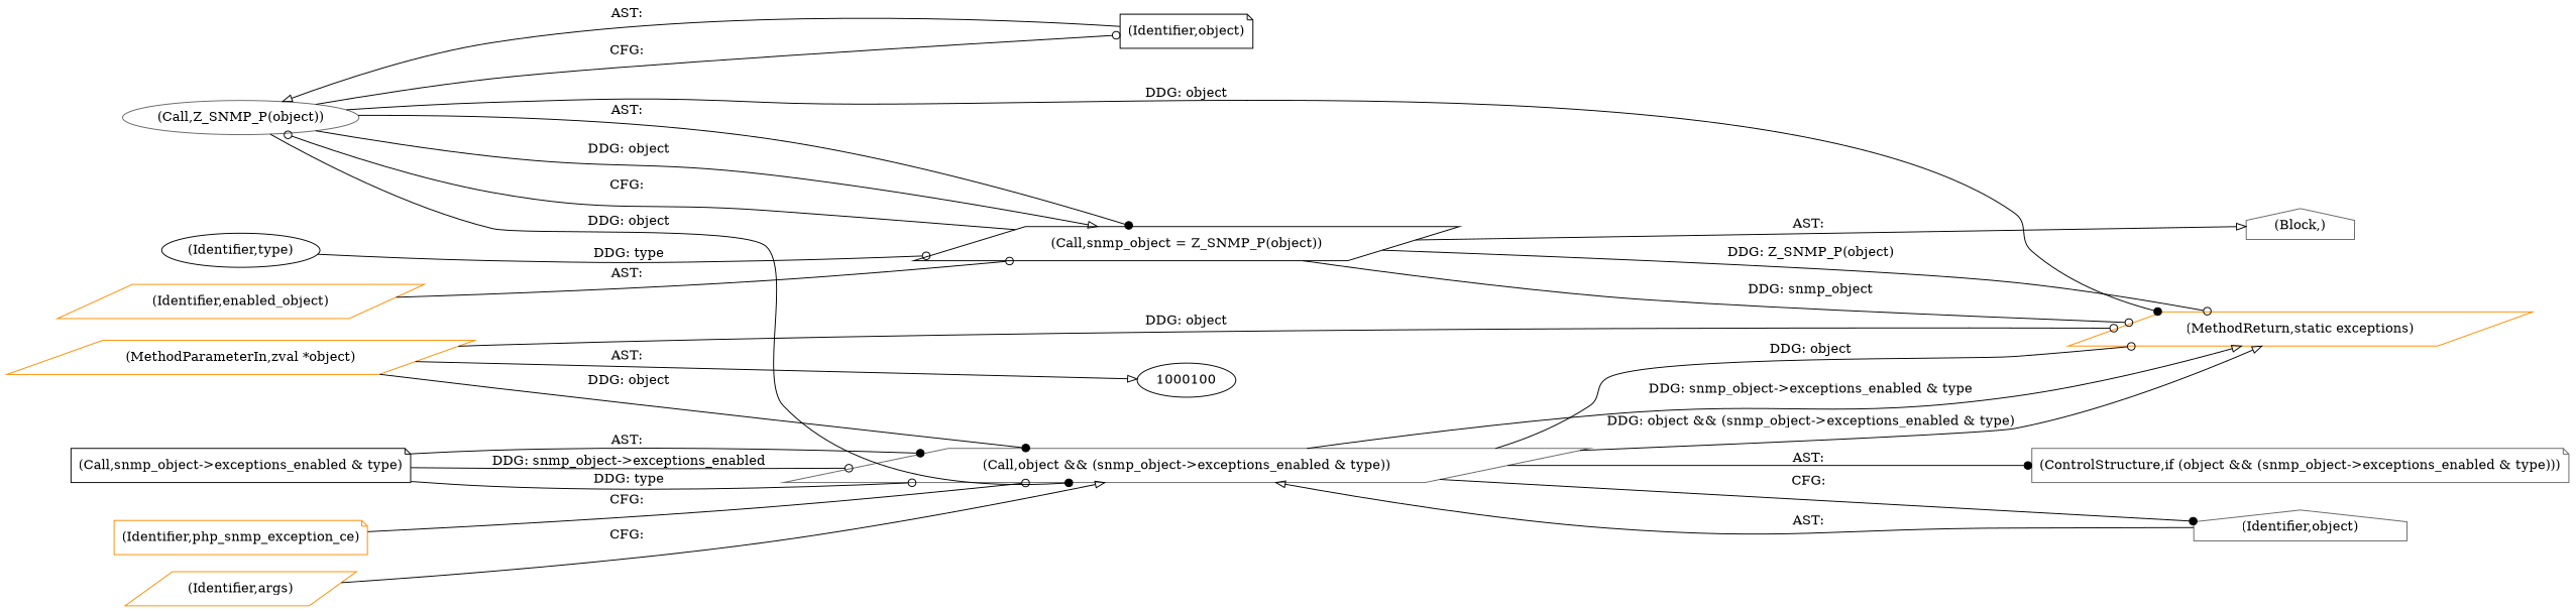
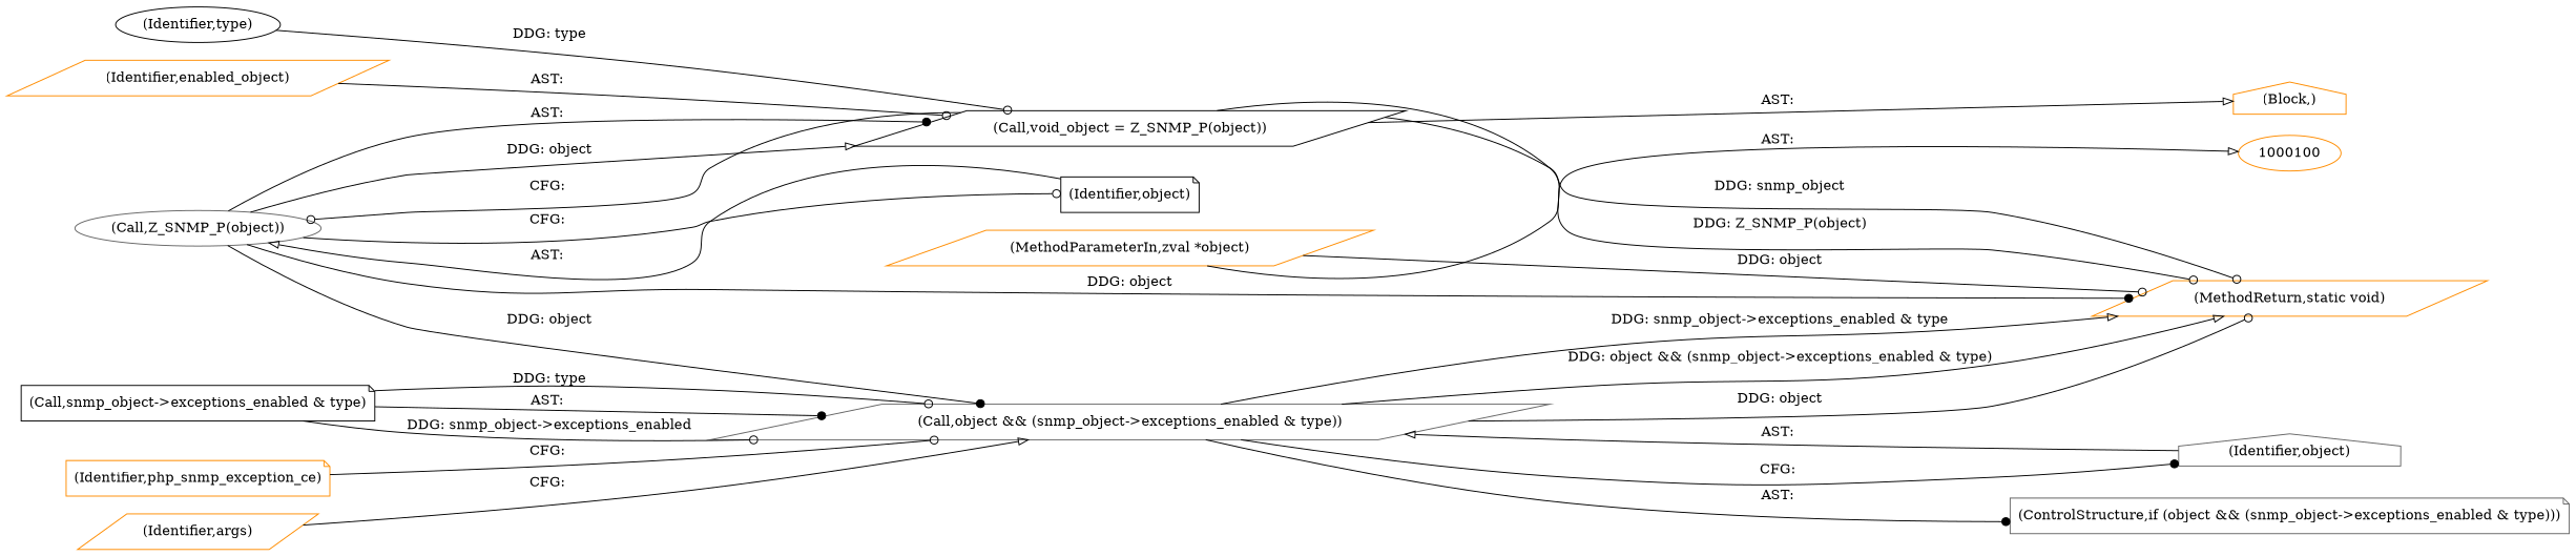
  digraph {
    rankdir=LR
    node [color=darkorange shape=parallelogram]
    edge [arrowhead=odot]
    n1 [color=gray40 label="(Call,Z_SNMP_P(object))" shape=ellipse]
-   n2 [color=black label="(Call,snmp_object = Z_SNMP_P(object))"]
+   n2 [color=black label="(Call,void_object = Z_SNMP_P(object))"]
    n3 [color=gray40 label="(Call,object && (snmp_object->exceptions_enabled & type))"]
    n4 [color=black label="(Identifier,object)" shape=note]
-   n5 [label="(MethodReturn,static exceptions)"]
-   n6 [color=gray40 label="(Block,)" shape=house]
+   n5 [label="(MethodReturn,static void)"]
+   n6 [label="(Block,)" shape=house]
    n7 [color=gray40 label="(ControlStructure,if (object && (snmp_object->exceptions_enabled & type)))" shape=note]
    n8 [color=gray40 label="(Identifier,object)" shape=house]
    n9 [label="(MethodParameterIn,zval *object)"]
-   1000100 [color=black shape=ellipse]
+   1000100 [shape=ellipse]
    n11 [color=black label="(Call,snmp_object->exceptions_enabled & type)" shape=note]
    n12 [label="(Identifier,enabled_object)"]
    n13 [color=black label="(Identifier,type)" shape=ellipse]
    n14 [label="(Identifier,php_snmp_exception_ce)" shape=note]
    n15 [label="(Identifier,args)"]
    n1 -> n2 [arrowhead=dot label="AST: "]
    n1 -> n2 [arrowhead=onormal label="DDG: object"]
    n1 -> n3 [arrowhead=dot label="DDG: object"]
    n1 -> n4 [label="CFG: "]
    n1 -> n5 [arrowhead=dot label="DDG: object"]
    n2 -> n1 [label="CFG: "]
    n2 -> n5 [label="DDG: snmp_object"]
    n2 -> n5 [label="DDG: Z_SNMP_P(object)"]
    n2 -> n6 [arrowhead=onormal label="AST: "]
    n3 -> n5 [arrowhead=onormal label="DDG: object && (snmp_object->exceptions_enabled & type)"]
    n3 -> n5 [label="DDG: object"]
    n3 -> n5 [arrowhead=onormal label="DDG: snmp_object->exceptions_enabled & type"]
    n3 -> n7 [arrowhead=dot label="AST: "]
    n3 -> n8 [arrowhead=dot label="CFG: "]
    n4 -> n1 [arrowhead=onormal label="AST: "]
    n8 -> n3 [arrowhead=onormal label="AST: "]
-   n9 -> n3 [arrowhead=dot label="DDG: object"]
    n9 -> n5 [label="DDG: object"]
    n9 -> 1000100 [arrowhead=onormal label="AST: "]
    n11 -> n3 [arrowhead=dot label="AST: "]
    n11 -> n3 [label="DDG: snmp_object->exceptions_enabled"]
    n11 -> n3 [label="DDG: type"]
    n12 -> n2 [label="AST: "]
    n13 -> n2 [label="DDG: type"]
    n14 -> n3 [label="CFG: "]
    n15 -> n3 [arrowhead=onormal label="CFG: "]
  }
